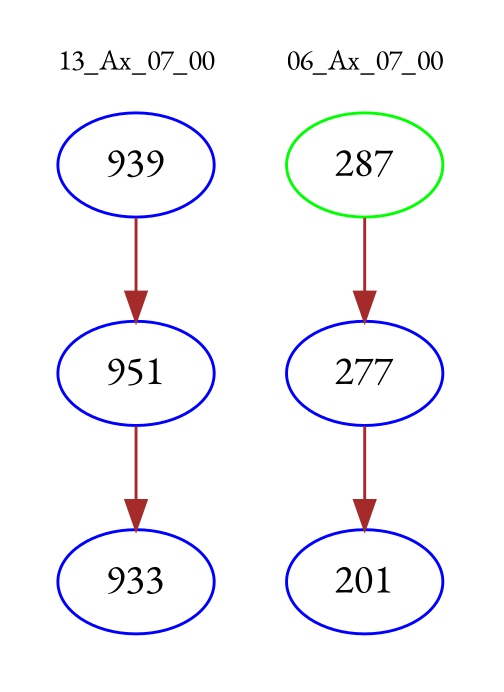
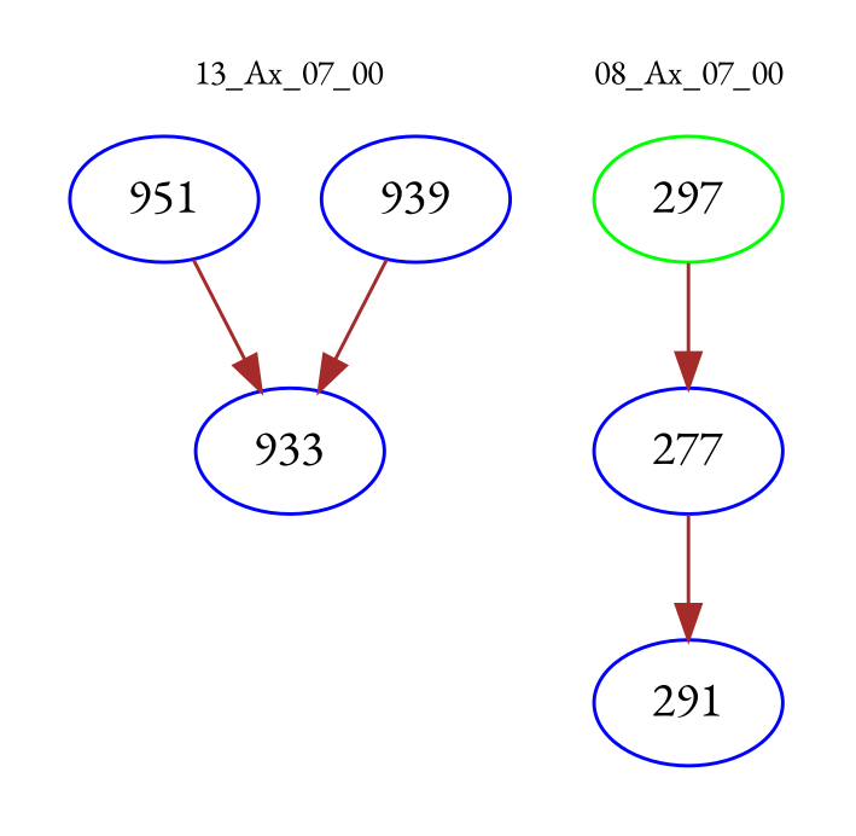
  digraph {
    fontname="EB Garamond"
    node [color=blue fontname="EB Garamond"]
    edge [color=brown fontname="EB Garamond"]
    n1 [label=939]
    n2 [label=951]
    n3 [label=933]
-   n4 [color=green label=287]
+   n4 [color=green label=297]
    n5 [label=277]
-   n6 [label=201]
+   n6 [label=291]
    subgraph cluster_1 {
      color=white
      fontsize=10
      label="13_Ax_07_00"
      n1
      n2
      n3
    }
    subgraph cluster_2 {
      color=white
      fontsize=10
-     label="06_Ax_07_00"
+     label="08_Ax_07_00"
      n4
      n5
      n6
    }
-   n1 -> n2
+   n1 -> n3
    n2 -> n3
    n4 -> n5
    n5 -> n6
  }
